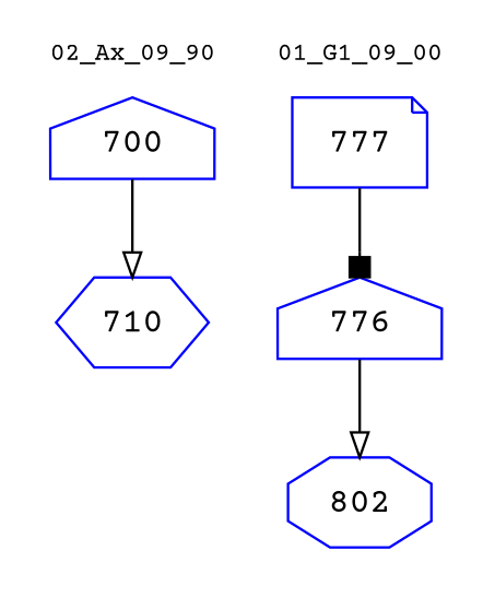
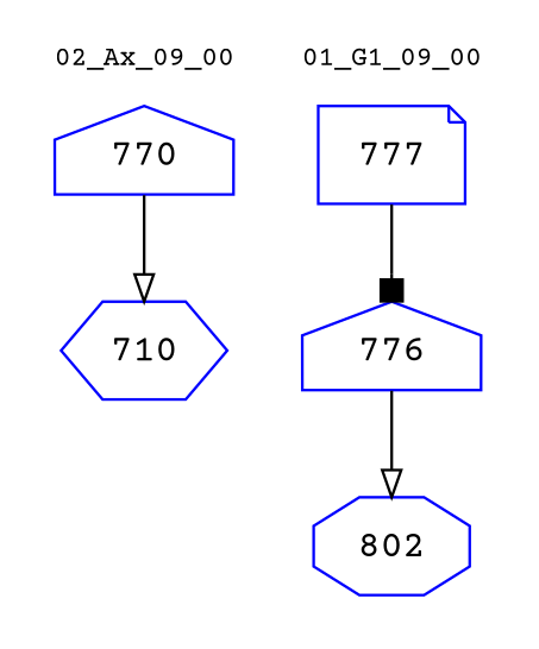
  digraph {
    fontname="Courier Prime"
    node [color=blue fontname="Courier Prime" shape=house]
    edge [arrowhead=onormal color=black fontname="Courier Prime"]
-   n1 [label=700]
+   n1 [label=770]
    n2 [label=710 shape=hexagon]
    n3 [label=776]
    n4 [label=777 shape=note]
    n5 [label=802 shape=octagon]
    subgraph cluster_1 {
      color=white
      fontsize=10
-     label="02_Ax_09_90"
+     label="02_Ax_09_00"
      n1
      n2
    }
    subgraph cluster_2 {
      color=white
      fontsize=10
      label="01_G1_09_00"
      n3
      n4
      n5
    }
    n1 -> n2
    n3 -> n5
    n4 -> n3 [arrowhead=box]
  }
